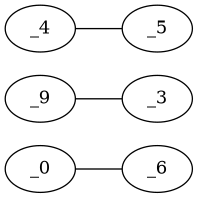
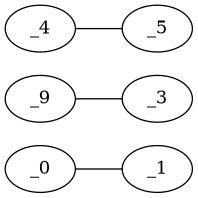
  graph {
    rankdir=LR
    _0 [x=0.950529 y=2.7443]
-   _1 [x=0.914299 y=0.796101 label=_6]
+   _1 [x=0.914299 y=0.796101]
    n3 [label=_9 x=2.10087 y=0.519328]
    _3 [x=1.97902 y=2.86178]
    _4 [x=0.73 y=1.75]
    _5 [x=2.30419 y=1.89328]
    _0 -- _1
    n3 -- _3
    _4 -- _5
  }
